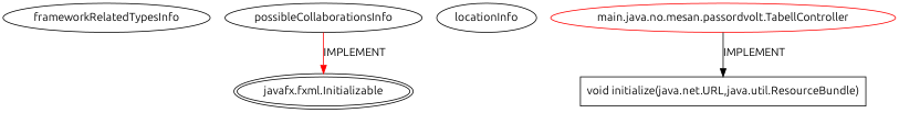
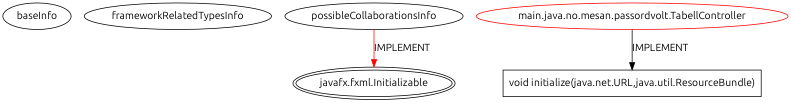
  digraph {
    fontname=Ubuntu
    node [fontname=Ubuntu]
    edge [fontname=Ubuntu]
+   baseInfo [category=extension_graph graphId=3605 isAnonymous=false possibleRelation=false]
    frameworkRelatedTypesInfo [0="javafx.fxml.Initializable"]
    n3 [isFrameworkType=true label="javafx.fxml.Initializable" peripheries=2 vertexType=FRAMEWORK_INTERFACE_TYPE]
    possibleCollaborationsInfo
-   locationInfo [contextSignature=TabellController filePath="/mesan-javafx-mini/javafx-mini-master/geir/passordvolt/src/main/java/no/mesan/passordvolt/TabellController.java" graphId=3605 projectName="mesan-javafx-mini"]
    n6 [color=red isFrameworkType=false label="main.java.no.mesan.passordvolt.TabellController" vertexType=ROOT_CLIENT_CLASS_DECLARATION]
    n7 [isFrameworkType=false label="void initialize(java.net.URL,java.util.ResourceBundle)" shape=box vertexType=OVERRIDING_METHOD_DECLARATION]
    possibleCollaborationsInfo -> n3 [color=red label=IMPLEMENT]
    n6 -> n7 [label=IMPLEMENT]
  }
